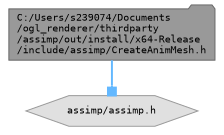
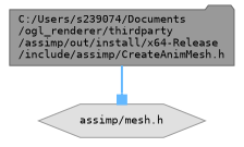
  digraph {
    node [fontname=Terminal fontsize=10 style=filled]
    n1 [color=gray40 fillcolor=grey60 fontcolor=black height=0.2 label="C:/Users/s239074/Documents\l/ogl_renderer/thirdparty\l/assimp/out/install/x64-Release\l/include/assimp/CreateAnimMesh.h" shape=folder width=0.4]
-   n2 [color=grey60 fillcolor="#E0E0E0" height=0.2 label="assimp/assimp.h" shape=hexagon width=0.4]
+   n2 [color=grey60 fillcolor="#E0E0E0" height=0.2 label="assimp/mesh.h" shape=hexagon width=0.4]
    n1 -> n2 [color=steelblue1 fontname=Terminal fontsize=10 labelfontname=Helvetica labelfontsize=10 style=bold arrowhead=box]
  }
